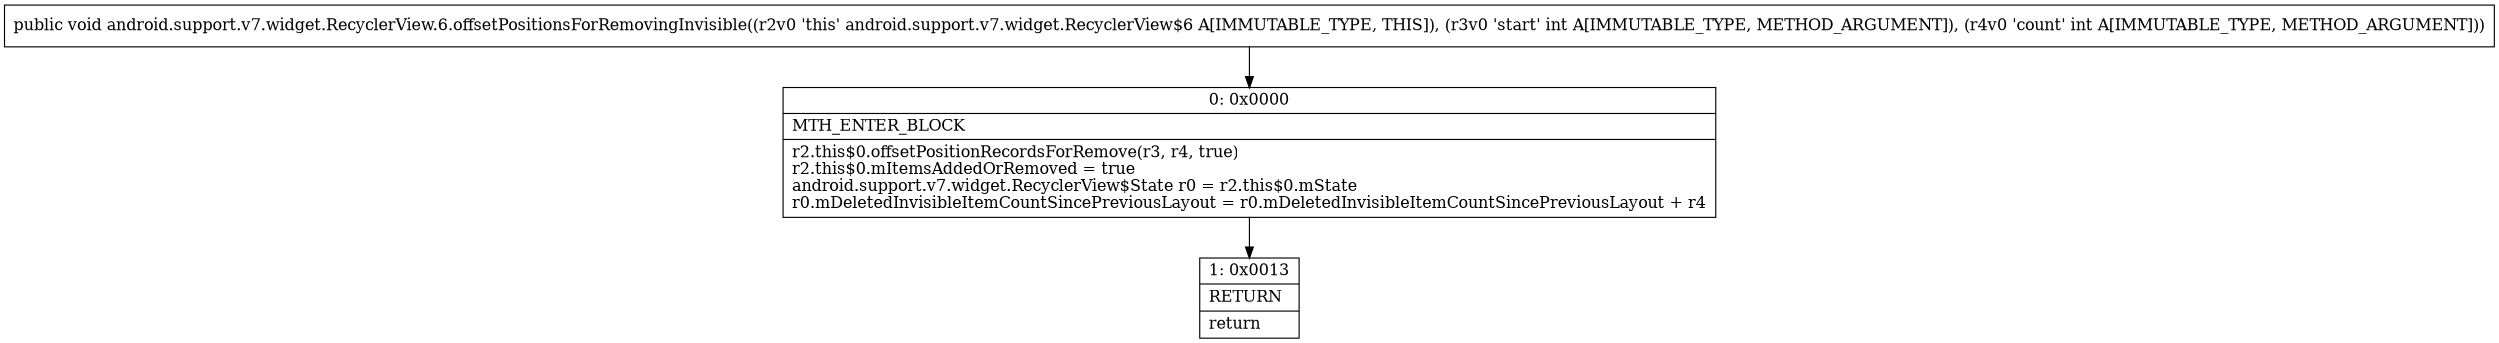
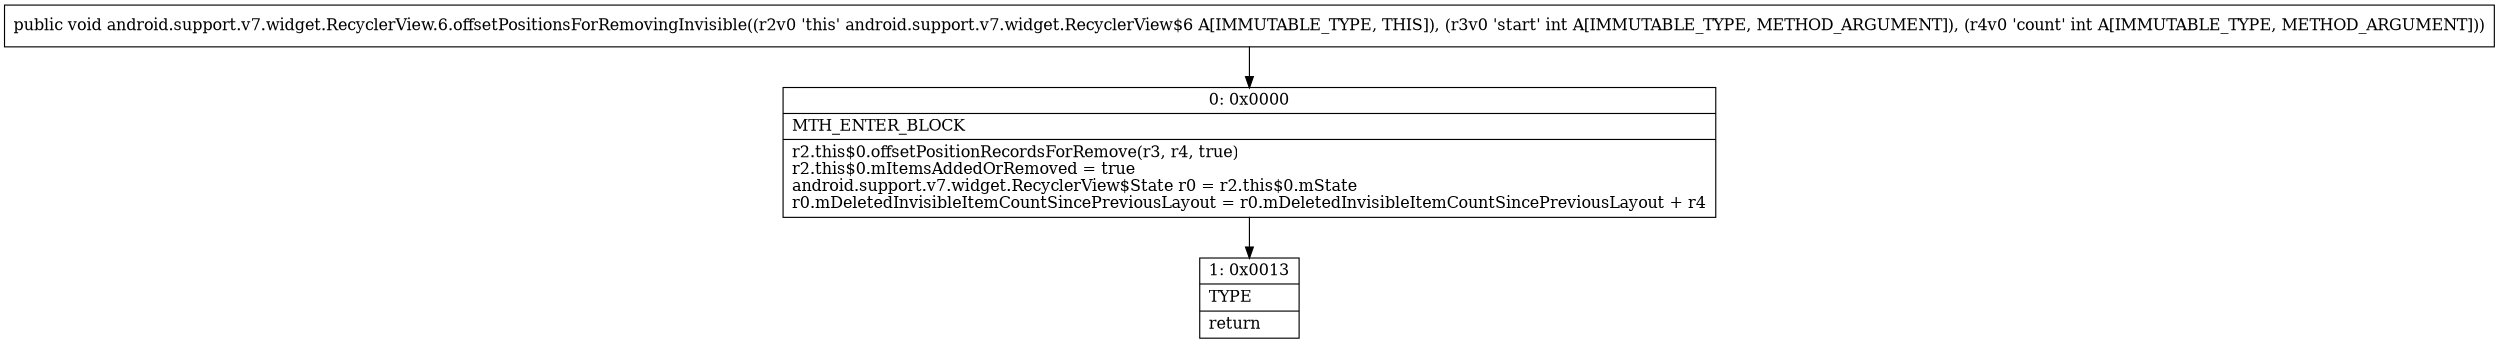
  digraph {
    node [shape=record]
    n1 [label="{0\:\ 0x0000|MTH_ENTER_BLOCK\l|r2.this$0.offsetPositionRecordsForRemove(r3, r4, true)\lr2.this$0.mItemsAddedOrRemoved = true\landroid.support.v7.widget.RecyclerView$State r0 = r2.this$0.mState\lr0.mDeletedInvisibleItemCountSincePreviousLayout = r0.mDeletedInvisibleItemCountSincePreviousLayout + r4\l}"]
-   n2 [label="{1\:\ 0x0013|RETURN\l|return\l}"]
+   n2 [label="{1\:\ 0x0013|TYPE\l|return\l}"]
    n3 [label="{public void android.support.v7.widget.RecyclerView.6.offsetPositionsForRemovingInvisible((r2v0 'this' android.support.v7.widget.RecyclerView$6 A[IMMUTABLE_TYPE, THIS]), (r3v0 'start' int A[IMMUTABLE_TYPE, METHOD_ARGUMENT]), (r4v0 'count' int A[IMMUTABLE_TYPE, METHOD_ARGUMENT])) }"]
    n1 -> n2
    n3 -> n1
  }
